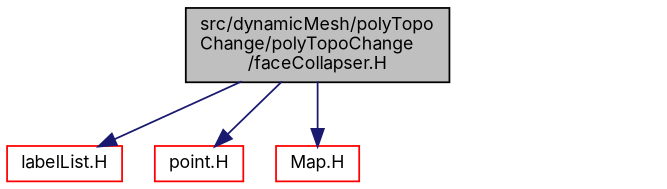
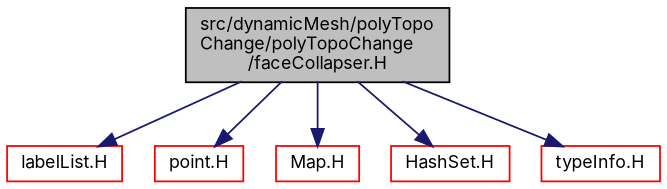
  digraph {
    fontname=Inter
    node [color=red fontname=Inter fontsize=10 shape=record]
    edge [color=midnightblue fontname=Inter fontsize=10 labelfontname=Helvetica labelfontsize=10 style=solid]
    n1 [color=black fillcolor=grey75 fontcolor=black height=0.2 label="src/dynamicMesh/polyTopo\lChange/polyTopoChange\l/faceCollapser.H" style=filled width=0.4]
    n2 [height=0.2 label="labelList.H" width=0.4]
    n3 [height=0.2 label="point.H" width=0.4]
    n4 [height=0.2 label="Map.H" width=0.4]
+   n5 [height=0.2 label="HashSet.H" width=0.4]
+   n6 [height=0.2 label="typeInfo.H" width=0.4]
    n1 -> n2
    n1 -> n3
    n1 -> n4
+   n1 -> n5
+   n1 -> n6
  }
